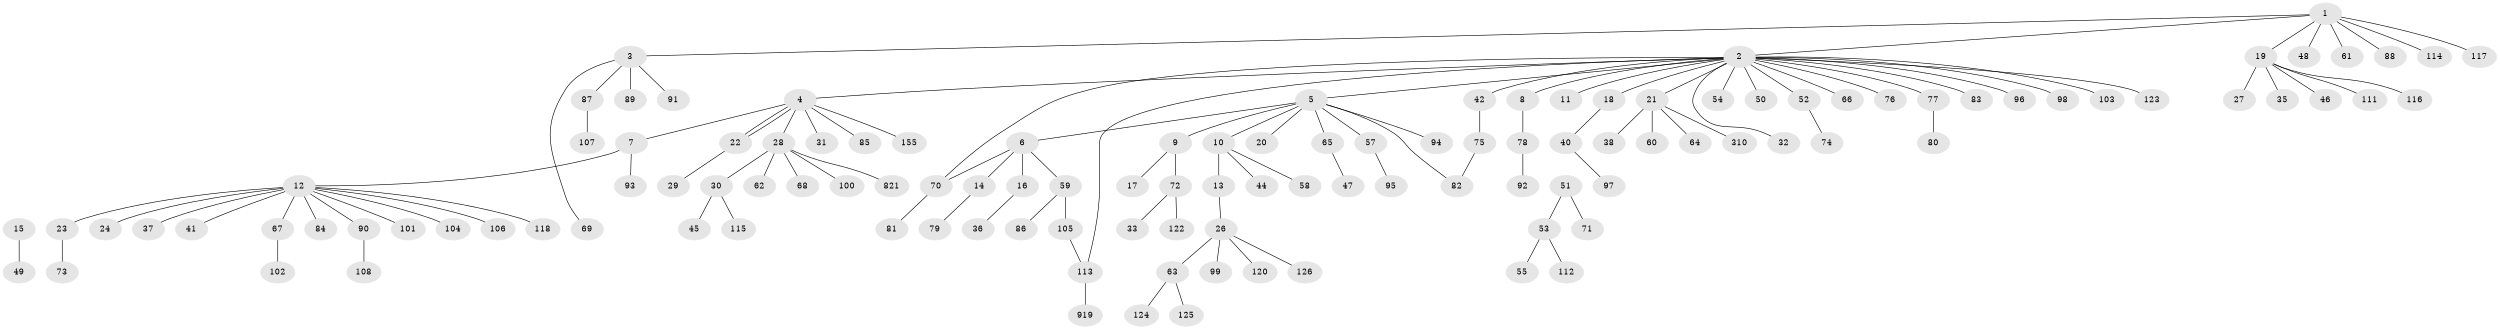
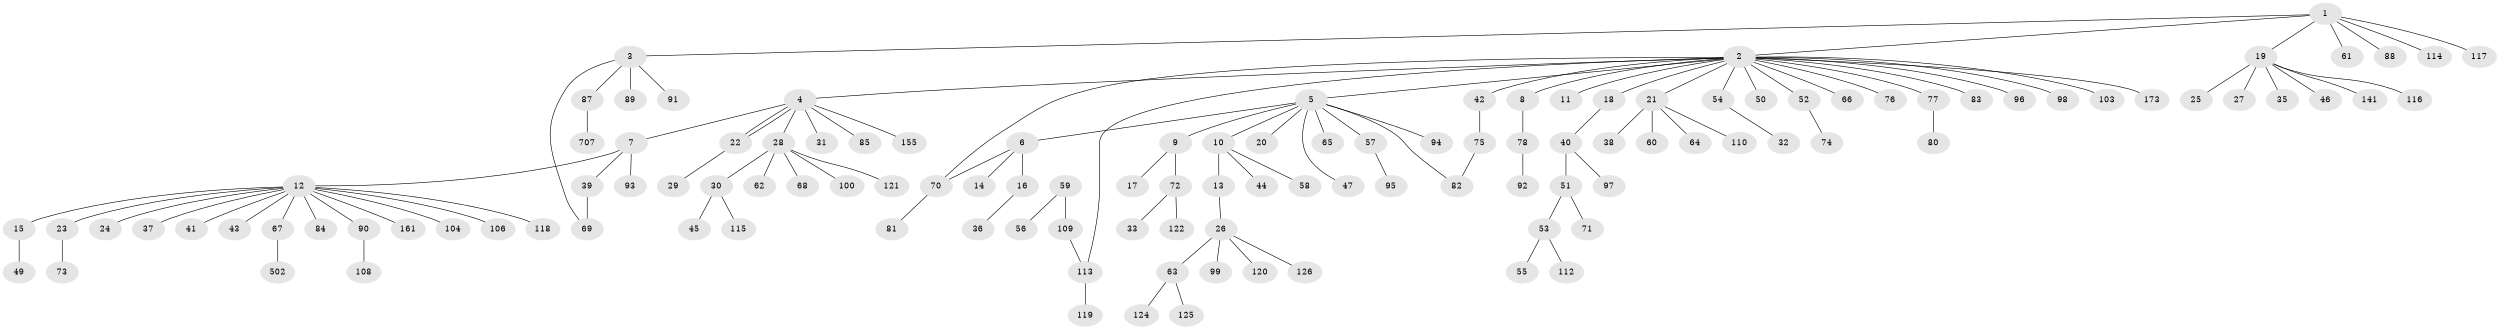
  graph {
    node [color=gray90 style=filled]
    1
    2
    3
    19
-   48
    61
    88
    114
    117
    4
    5
    8
    11
    18
    21
    32
    42
    50
    52
    54
    66
    70
    76
    77
    83
    96
    98
    103
    113
-   123
+   123 [label=173]
    69
    87
    89
    91
+   25
    27
    35
    46
-   111
+   111 [label=141]
    116
    7
    22
    28
    31
    85
    n46 [label=155]
    6
    9
    10
    20
    47
    57
    65
    82
    94
    78
    40
    38
    60
    64
-   110 [label=310]
+   110
    75
    74
    81
    80
-   119 [label=919]
-   107
+   119
+   107 [label=707]
    12
+   39
    93
    29
    30
    62
    68
    100
-   121 [label=821]
+   121
    14
    16
    59
    17
    72
    13
    44
    58
    95
-   79
    36
-   86
-   109 [label=105]
+   86 [label=56]
+   109
    15
    23
    24
    37
    41
+   43
    67
    84
    90
-   101
+   101 [label=161]
    104
    106
    118
    92
    33
    122
    26
    49
    73
-   102
+   102 [label=502]
    108
    63
    99
    120
    126
    51
    97
    124
    125
    45
    115
    53
    71
    55
    112
    1 -- 2
    1 -- 3
    1 -- 19
-   1 -- 48
    1 -- 61
    1 -- 88
    1 -- 114
    1 -- 117
    2 -- 4
    2 -- 5
    2 -- 8
    2 -- 11
    2 -- 18
    2 -- 21
-   2 -- 32
+   54 -- 32
    2 -- 42
    2 -- 50
    2 -- 52
    2 -- 54
    2 -- 66
    2 -- 70
    2 -- 76
    2 -- 77
    2 -- 83
    2 -- 96
    2 -- 98
    2 -- 103
    2 -- 113
    2 -- 123
    3 -- 69
    3 -- 87
    3 -- 89
    3 -- 91
+   19 -- 25
    19 -- 27
    19 -- 35
    19 -- 46
    19 -- 111
    19 -- 116
    4 -- 7
    4 -- 22
    4 -- 22
    4 -- 28
    4 -- 31
    4 -- 85
    4 -- n46
    5 -- 6
    5 -- 9
    5 -- 10
    5 -- 20
-   65 -- 47
+   5 -- 47
    5 -- 57
    5 -- 65
    5 -- 82
    5 -- 94
    8 -- 78
    18 -- 40
    21 -- 38
    21 -- 60
    21 -- 64
    21 -- 110
    42 -- 75
    52 -- 74
    70 -- 81
    77 -- 80
    113 -- 119
    87 -- 107
    7 -- 12
+   7 -- 39
    7 -- 93
    22 -- 29
    28 -- 30
    28 -- 62
    28 -- 68
    28 -- 100
    28 -- 121
    6 -- 70
    6 -- 14
    6 -- 16
-   6 -- 59
    9 -- 17
    9 -- 72
    10 -- 13
    10 -- 44
    10 -- 58
    57 -- 95
    78 -- 92
+   40 -- 51
    40 -- 97
    75 -- 82
+   12 -- 15
    12 -- 23
    12 -- 24
    12 -- 37
    12 -- 41
+   12 -- 43
    12 -- 67
    12 -- 84
    12 -- 90
    12 -- 101
    12 -- 104
    12 -- 106
    12 -- 118
+   39 -- 69
    30 -- 45
    30 -- 115
-   14 -- 79
    16 -- 36
    59 -- 86
    59 -- 109
    72 -- 33
    72 -- 122
    13 -- 26
    109 -- 113
    15 -- 49
    23 -- 73
    67 -- 102
    90 -- 108
    26 -- 63
    26 -- 99
    26 -- 120
    26 -- 126
    63 -- 124
    63 -- 125
    51 -- 53
    51 -- 71
    53 -- 55
    53 -- 112
  }
